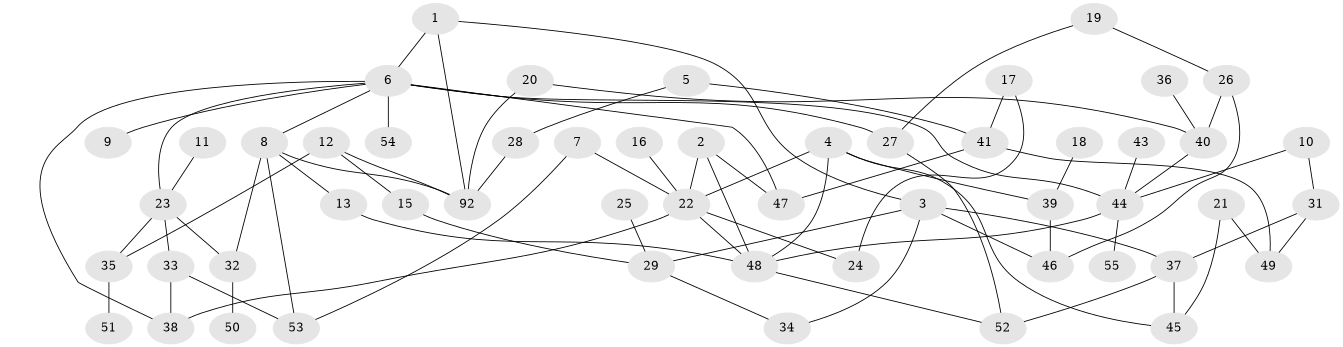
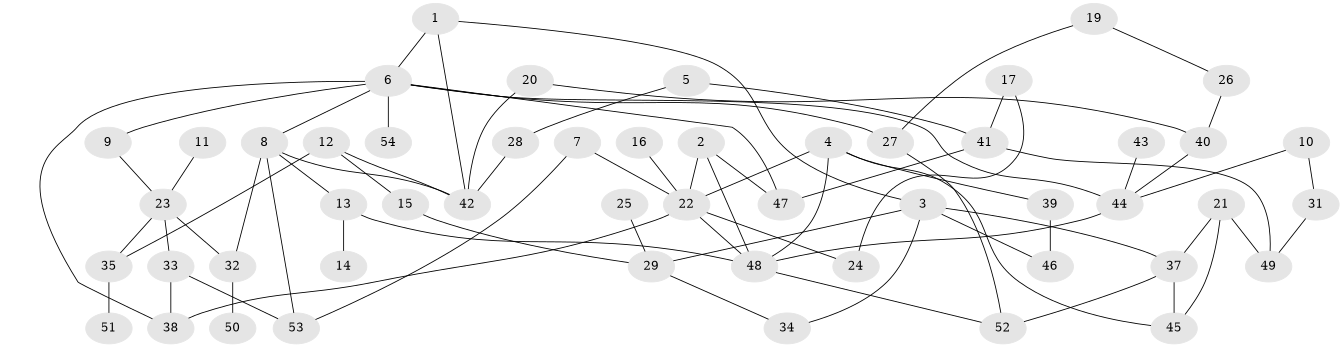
  graph {
    node [color=gray90 style=filled]
    edge [weight=1.0]
    1
    3
    6
-   42 [label=92]
+   42
    29
    34
    37
    46
    47
    8
    9
    23
    27
    38
    44
    54
    2
    22
    48
    24
    52
    45
    4
    39
    5
    28
    41
    49
    13
    32
    53
    35
    33
-   55
    7
+   14
    50
    10
    31
    11
    12
    15
    51
    16
    17
-   18
    19
    26
    40
    20
    21
    25
-   36
    43
    1 -- 3
    1 -- 6
    1 -- 42
    3 -- 29
    3 -- 34
    3 -- 37
    3 -- 46
    6 -- 47
    6 -- 8
    6 -- 9
-   6 -- 23
+   9 -- 23
    6 -- 27
    6 -- 38
    6 -- 44
    6 -- 54
    29 -- 34
    37 -- 52
    37 -- 45
    8 -- 42
    8 -- 13
    8 -- 32
    8 -- 53
    23 -- 32
    23 -- 35
    23 -- 33
    27 -- 52
    44 -- 48
-   44 -- 55
    2 -- 47
    2 -- 22
    2 -- 48
    22 -- 38
    22 -- 48
    22 -- 24
    48 -- 52
    4 -- 22
    4 -- 48
    4 -- 45
    4 -- 39
    39 -- 46
    5 -- 28
    5 -- 41
    28 -- 42
    41 -- 47
    41 -- 49
    13 -- 48
+   13 -- 14
    32 -- 50
    35 -- 51
    33 -- 38
    33 -- 53
    7 -- 22
    7 -- 53
    10 -- 44
    10 -- 31
    31 -- 49
    11 -- 23
    12 -- 42
    12 -- 35
    12 -- 15
    15 -- 29
    16 -- 22
    17 -- 24
    17 -- 41
-   18 -- 39
    19 -- 27
    19 -- 26
-   26 -- 46
    26 -- 40
    40 -- 44
    20 -- 42
    20 -- 40
-   31 -- 37
+   21 -- 37
    21 -- 45
    21 -- 49
    25 -- 29
-   36 -- 40
    43 -- 44
  }
